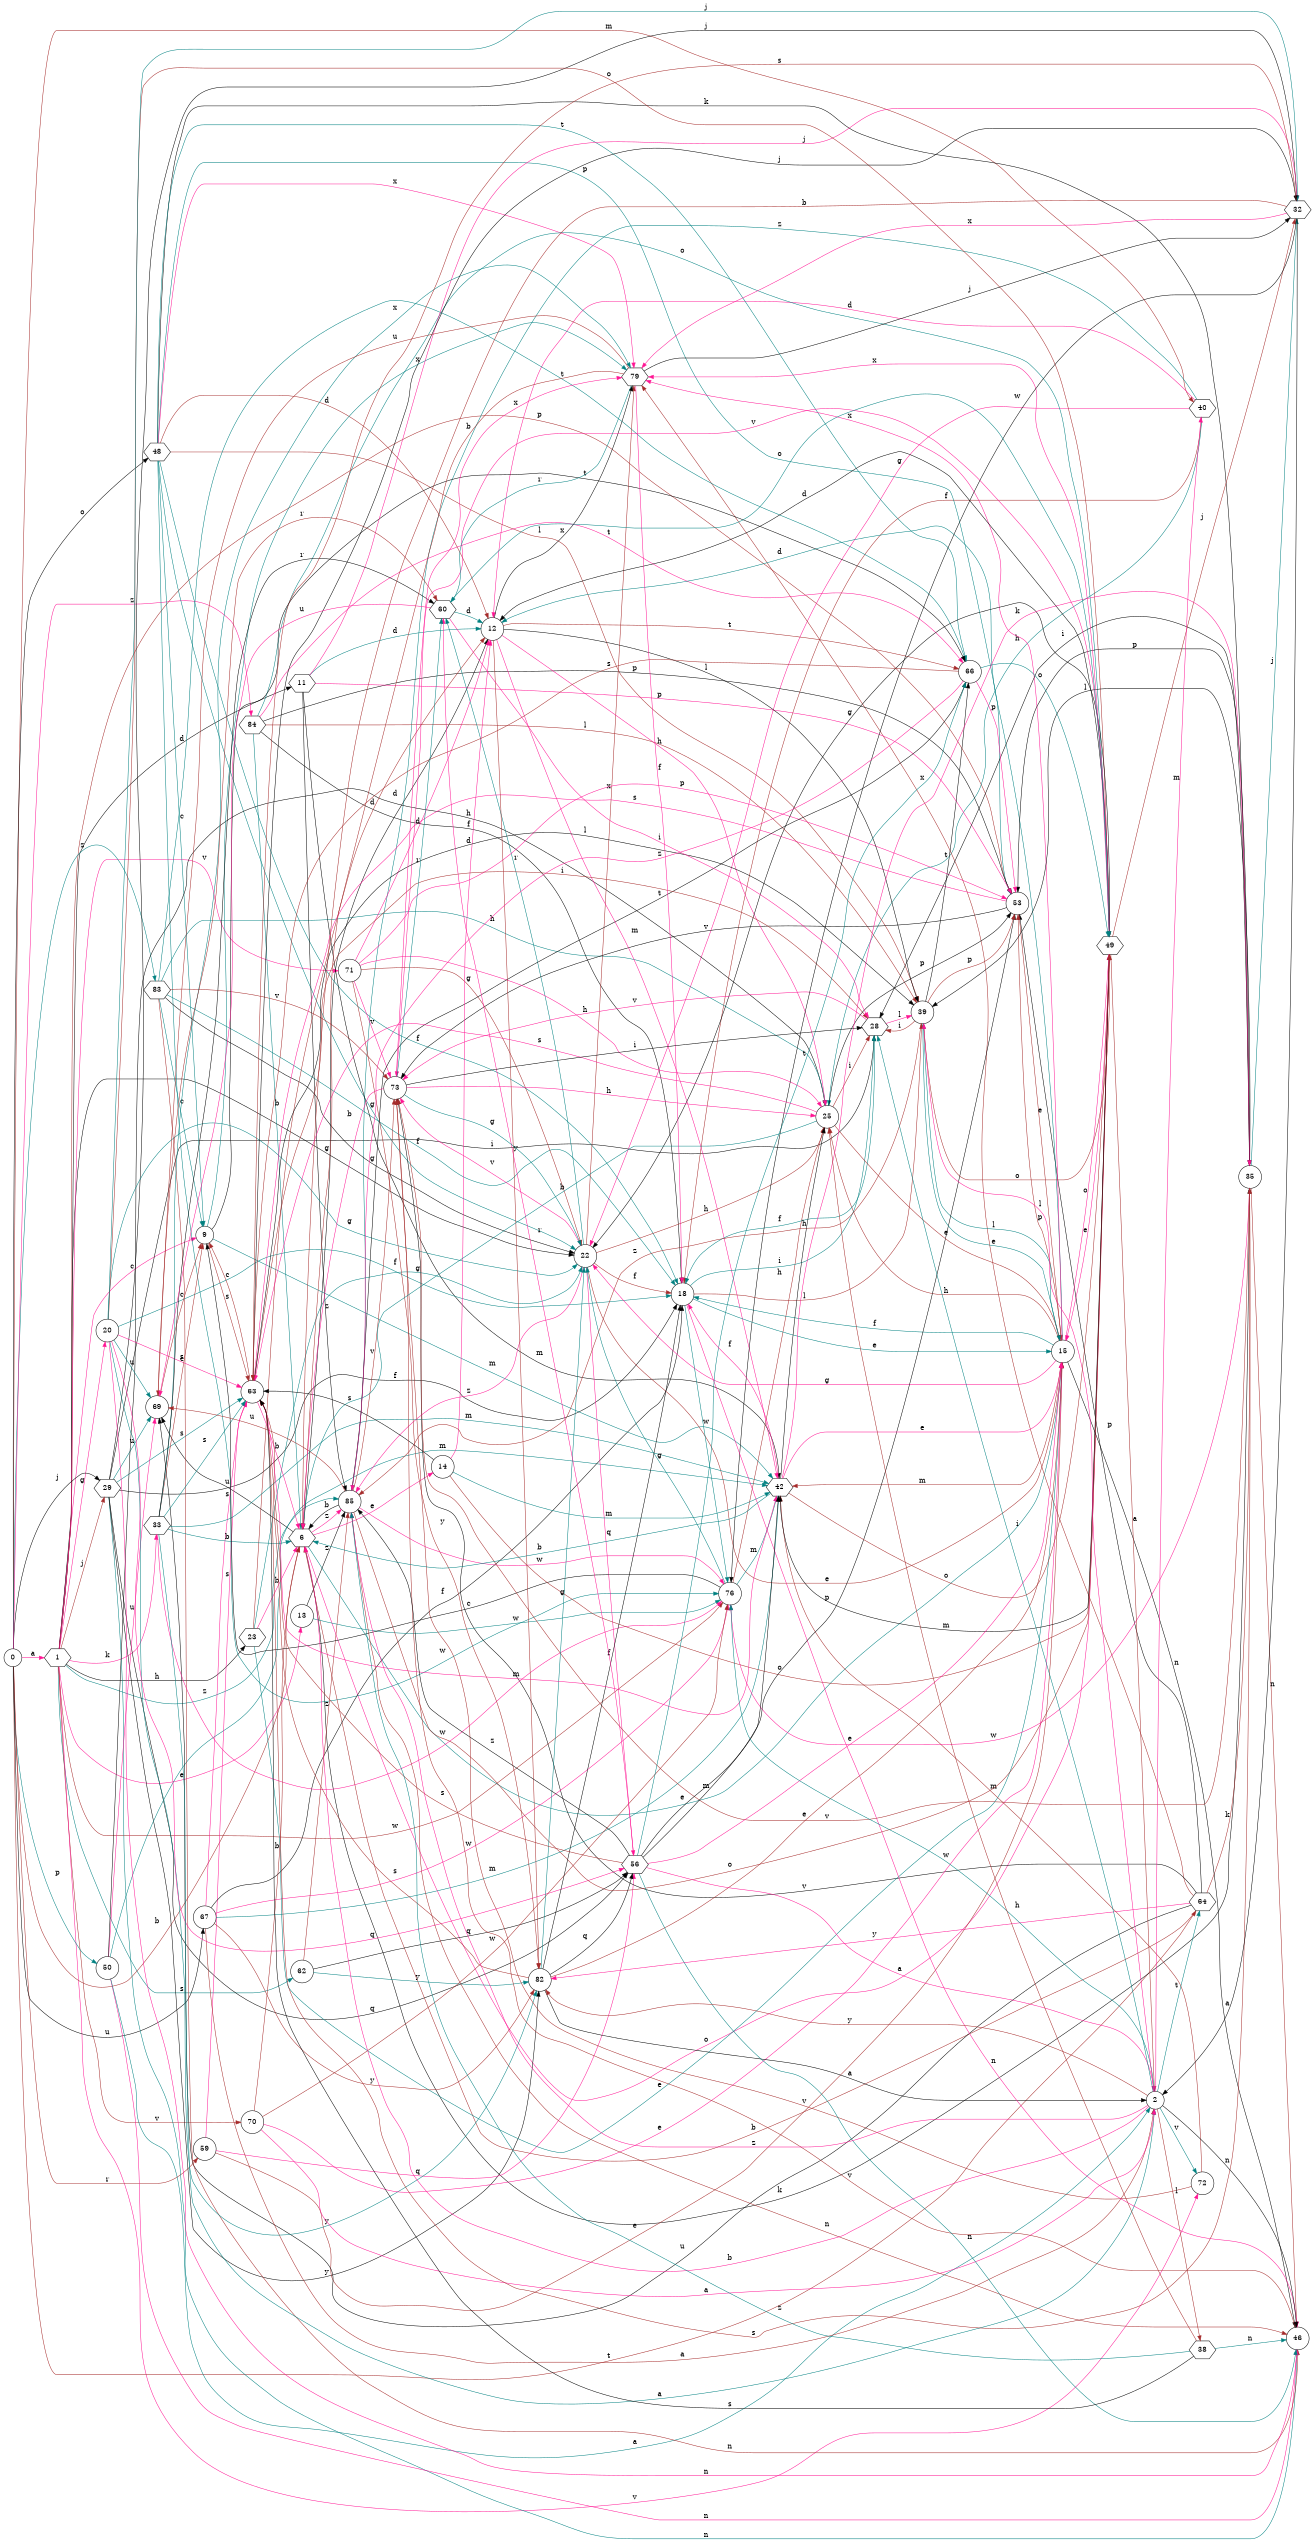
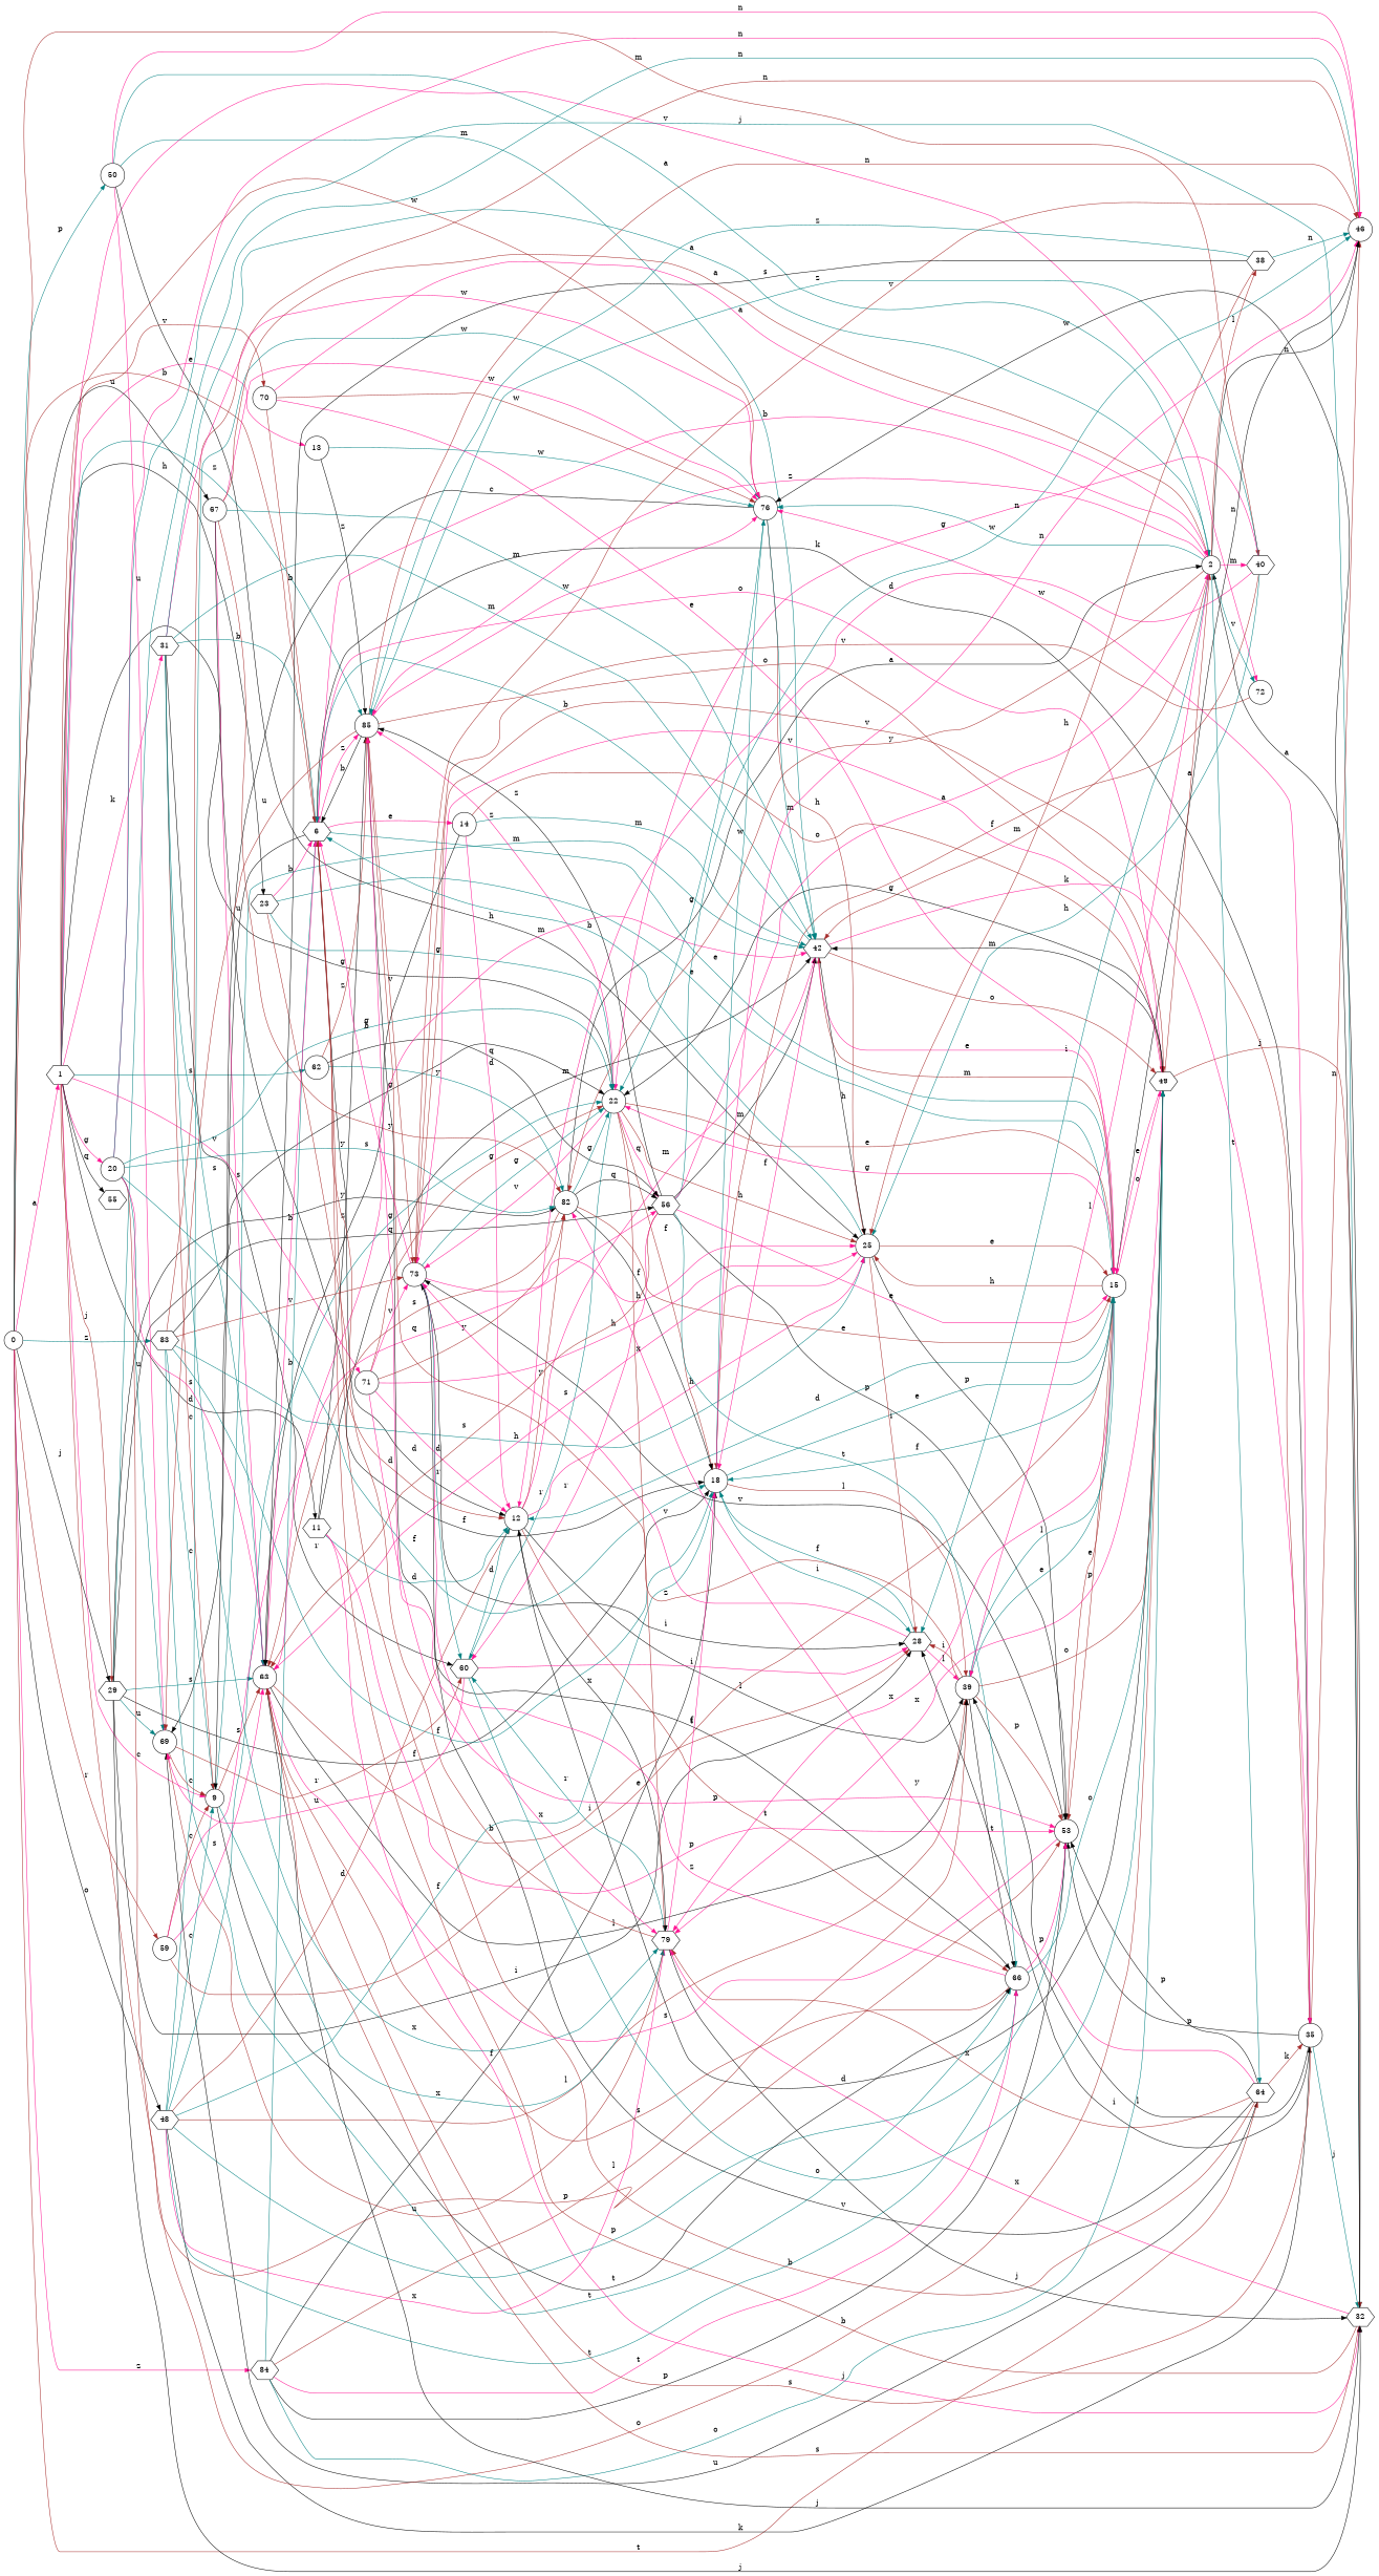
  strict digraph {
    rankdir=LR
    node [shape=circle]
    edge [color=brown]
    1 [shape=hexagon]
    0
    6 [shape=hexagon]
    29 [shape=hexagon]
    40 [shape=hexagon]
    48 [shape=hexagon]
    n7 [label=50]
    59
    64 [shape=hexagon]
    67
    83 [shape=hexagon]
    84 [shape=hexagon]
    9
    11 [shape=hexagon]
    13
    20
    22
    23 [shape=hexagon]
-   33 [shape=hexagon]
+   33 [shape=hexagon label=31]
    53
+   55 [shape=hexagon]
    62
    70
    71
    72
    76
    85
    12
    14
    15
    35
    49 [shape=hexagon]
    69
    28 [shape=hexagon]
    46
    82
    63
    32 [shape=hexagon]
    18
    56 [shape=hexagon]
    25
    39
    66
    79 [shape=hexagon]
    2
    42 [shape=hexagon]
    73
    60 [shape=hexagon]
    38 [shape=hexagon]
    1 -> 29 [label=j]
    1 -> 9 [color=deeppink label=c]
    1 -> 11 [color=black label=d]
    1 -> 13 [color=deeppink label=e]
    1 -> 20 [color=deeppink label=g]
    1 -> 22 [color=black label=g]
    1 -> 23 [color=black label=h]
    1 -> 33 [color=deeppink label=k]
    1 -> 53 [label=p]
+   1 -> 55 [color=black label=q]
    1 -> 62 [color=teal label=s]
    1 -> 70 [label=v]
    1 -> 71 [color=deeppink label=v]
    1 -> 72 [color=deeppink label=v]
    1 -> 76 [label=w]
    1 -> 85 [color=teal label=z]
    0 -> 1 [color=deeppink label=a]
    0 -> 6 [label=b]
    0 -> 29 [color=black label=j]
    0 -> 40 [label=m]
    0 -> 48 [color=black label=o]
    0 -> n7 [color=teal label=p]
    0 -> 59 [label=r]
    0 -> 64 [label=t]
    0 -> 67 [color=black label=u]
    0 -> 83 [color=teal label=z]
    0 -> 84 [color=deeppink label=z]
    6 -> 85 [color=deeppink label=z]
    6 -> 12 [color=black label=d]
    6 -> 14 [color=deeppink label=e]
    6 -> 15 [color=teal label=e]
    6 -> 35 [color=black label=k]
    6 -> 49 [color=deeppink label=o]
    6 -> 69 [color=black label=u]
    29 -> 69 [color=teal label=u]
    29 -> 28 [color=black label=i]
    29 -> 46 [color=teal label=n]
    29 -> 82 [color=black label=y]
    29 -> 63 [color=teal label=s]
    29 -> 32 [color=black label=j]
    29 -> 18 [color=black label=f]
    29 -> 56 [color=black label=q]
    40 -> 22 [color=deeppink label=g]
    40 -> 85 [color=teal label=z]
    40 -> 12 [color=deeppink label=d]
    40 -> 18 [label=f]
    40 -> 25 [color=teal label=h]
    48 -> 9 [color=teal label=c]
    48 -> 22 [color=teal label=g]
    48 -> 53 [color=teal label=p]
    48 -> 76 [color=teal label=w]
    48 -> 12 [label=d]
    48 -> 35 [color=black label=k]
    48 -> 18 [color=teal label=f]
    48 -> 39 [label=l]
    48 -> 66 [color=teal label=t]
    48 -> 79 [color=deeppink label=x]
    n7 -> 69 [color=deeppink label=u]
    n7 -> 46 [color=deeppink label=n]
    n7 -> 25 [color=black label=h]
    n7 -> 2 [color=teal label=a]
    n7 -> 42 [color=teal label=m]
    59 -> 15 [label=e]
    59 -> 63 [color=deeppink label=s]
    59 -> 56 [color=deeppink label=q]
    64 -> 6 [label=b]
    64 -> 53 [color=black label=p]
    64 -> 35 [label=k]
    64 -> 69 [color=black label=u]
    64 -> 82 [color=deeppink label=y]
    64 -> 79 [label=x]
    64 -> 73 [color=black label=v]
    67 -> 76 [color=deeppink label=w]
    67 -> 82 [label=y]
    67 -> 63 [color=deeppink label=s]
    67 -> 18 [color=black label=f]
    67 -> 2 [label=a]
    67 -> 42 [color=teal label=m]
    83 -> 9 [color=teal label=c]
    83 -> 22 [color=black label=g]
    83 -> 46 [label=n]
    83 -> 18 [color=teal label=f]
    83 -> 25 [color=teal label=h]
    83 -> 66 [color=teal label=t]
    83 -> 73 [label=v]
    84 -> 6 [color=teal label=b]
    84 -> 53 [color=black label=p]
    84 -> 49 [color=teal label=o]
    84 -> 18 [color=black label=f]
    84 -> 39 [label=l]
    84 -> 66 [color=deeppink label=t]
    9 -> 63 [label=s]
    9 -> 66 [color=black label=t]
    9 -> 79 [color=teal label=x]
    9 -> 42 [color=teal label=m]
    11 -> 53 [color=deeppink label=p]
    11 -> 85 [color=black label=z]
    11 -> 12 [color=teal label=d]
    11 -> 32 [color=deeppink label=j]
    11 -> 42 [color=black label=m]
    13 -> 76 [color=teal label=w]
    13 -> 85 [color=black label=z]
    20 -> 22 [color=teal label=g]
    20 -> 49 [label=o]
    20 -> 69 [color=teal label=u]
    20 -> 46 [color=deeppink label=n]
    20 -> 82 [color=teal label=y]
    20 -> 63 [color=deeppink label=s]
    20 -> 32 [color=teal label=j]
    20 -> 18 [color=teal label=f]
-   20 -> 56 [color=deeppink label=q]
    22 -> 85 [color=deeppink label=z]
    22 -> 15 [label=e]
    22 -> 18 [label=f]
    22 -> 56 [color=deeppink label=q]
    22 -> 25 [label=h]
    22 -> 79 [label=x]
    22 -> 73 [color=deeppink label=v]
    22 -> 60 [color=teal label=r]
    23 -> 6 [color=deeppink label=b]
    23 -> 22 [color=teal label=g]
    23 -> 12 [label=d]
    23 -> 15 [color=teal label=e]
    33 -> 6 [color=teal label=b]
    33 -> 9 [label=c]
    33 -> 76 [color=deeppink label=w]
    33 -> 63 [color=teal label=s]
    33 -> 79 [color=teal label=x]
    33 -> 2 [color=teal label=a]
    33 -> 42 [color=teal label=m]
    33 -> 60 [color=black label=r]
    53 -> 15 [label=e]
    53 -> 63 [color=deeppink label=s]
    53 -> 73 [color=black label=v]
    62 -> 85 [label=z]
    62 -> 82 [color=teal label=y]
    62 -> 56 [color=black label=q]
    70 -> 6 [label=b]
    70 -> 76 [label=w]
    70 -> 15 [color=deeppink label=e]
    70 -> 2 [color=deeppink label=a]
    71 -> 22 [label=g]
    71 -> 53 [color=deeppink label=p]
    71 -> 12 [color=deeppink label=d]
    71 -> 82 [label=y]
    71 -> 25 [color=deeppink label=h]
    71 -> 73 [color=deeppink label=v]
    72 -> 73 [label=v]
    76 -> 9 [color=black label=c]
    76 -> 22 [color=teal label=g]
    76 -> 25 [label=h]
    76 -> 42 [color=teal label=m]
    85 -> 6 [color=black label=b]
    85 -> 76 [color=deeppink label=w]
    85 -> 49 [label=o]
    85 -> 69 [label=u]
    85 -> 46 [label=n]
    85 -> 66 [color=black label=t]
    85 -> 73 [label=v]
    12 -> 82 [label=y]
    12 -> 25 [color=deeppink label=h]
    12 -> 39 [color=black label=l]
    12 -> 66 [label=t]
    12 -> 79 [color=black label=x]
    12 -> 42 [color=deeppink label=m]
    14 -> 12 [color=deeppink label=d]
    14 -> 49 [label=o]
    14 -> 63 [color=black label=s]
    14 -> 42 [color=teal label=m]
    15 -> 22 [color=deeppink label=g]
    15 -> 53 [label=p]
    15 -> 12 [color=teal label=d]
    15 -> 49 [color=deeppink label=o]
    15 -> 46 [color=black label=n]
    15 -> 18 [color=teal label=f]
    15 -> 25 [label=h]
    15 -> 39 [color=teal label=l]
    15 -> 79 [color=deeppink label=x]
    15 -> 42 [label=m]
    35 -> 53 [color=black label=p]
    35 -> 76 [color=deeppink label=w]
    35 -> 28 [color=black label=i]
    35 -> 46 [label=n]
    35 -> 63 [label=s]
    35 -> 32 [color=teal label=j]
    35 -> 39 [color=black label=l]
    35 -> 73 [label=v]
    49 -> 22 [color=black label=g]
    49 -> 12 [color=black label=d]
    49 -> 15 [color=deeppink label=e]
    49 -> 32 [label=j]
    49 -> 79 [color=deeppink label=x]
    49 -> 2 [label=a]
    49 -> 42 [color=black label=m]
    49 -> 73 [color=deeppink label=v]
    69 -> 9 [label=c]
    69 -> 60 [label=r]
    28 -> 18 [color=teal label=f]
    28 -> 39 [color=deeppink label=l]
    28 -> 73 [color=deeppink label=v]
    46 -> 73 [label=v]
    82 -> 22 [color=teal label=g]
    82 -> 15 [label=e]
    82 -> 63 [label=s]
    82 -> 18 [color=black label=f]
    82 -> 56 [color=black label=q]
    82 -> 2 [color=black label=a]
    63 -> 6 [color=deeppink label=b]
-   63 -> 9 [label=c]
+   59 -> 9 [label=c]
    63 -> 28 [label=i]
    63 -> 32 [color=black label=j]
    63 -> 39 [color=black label=l]
    63 -> 42 [color=deeppink label=m]
    32 -> 6 [label=b]
    32 -> 76 [color=black label=w]
    32 -> 63 [label=s]
    32 -> 79 [color=deeppink label=x]
    32 -> 2 [color=black label=a]
    18 -> 76 [color=teal label=w]
    18 -> 15 [color=teal label=e]
    18 -> 28 [color=teal label=i]
    18 -> 46 [color=deeppink label=n]
    18 -> 39 [label=l]
    56 -> 53 [color=black label=p]
    56 -> 85 [color=black label=z]
    56 -> 15 [color=deeppink label=e]
    56 -> 46 [color=teal label=n]
    56 -> 63 [label=s]
    56 -> 66 [color=teal label=t]
    56 -> 2 [color=deeppink label=a]
    56 -> 42 [color=black label=m]
    56 -> 60 [color=deeppink label=r]
    25 -> 6 [color=teal label=b]
    25 -> 53 [color=black label=p]
    25 -> 15 [label=e]
    25 -> 28 [label=i]
    25 -> 63 [color=deeppink label=s]
    39 -> 53 [label=p]
    39 -> 85 [label=z]
    39 -> 15 [color=teal label=e]
    39 -> 49 [label=o]
    39 -> 28 [label=i]
    39 -> 66 [color=black label=t]
    66 -> 53 [color=deeppink label=p]
    66 -> 85 [color=deeppink label=z]
    66 -> 49 [color=teal label=o]
    66 -> 63 [label=s]
    79 -> 6 [label=b]
    79 -> 69 [label=u]
    79 -> 32 [color=black label=j]
    79 -> 18 [color=deeppink label=f]
    79 -> 60 [color=teal label=r]
    2 -> 6 [color=deeppink label=b]
    2 -> 40 [color=deeppink label=m]
    2 -> 64 [color=teal label=t]
    2 -> 72 [color=teal label=v]
    2 -> 76 [color=teal label=w]
    2 -> 85 [color=deeppink label=z]
    2 -> 28 [color=teal label=i]
    2 -> 46 [color=black label=n]
    2 -> 82 [label=y]
    2 -> 39 [color=deeppink label=l]
-   72 -> 42 [label=m]
+   2 -> 42 [label=m]
    2 -> 38 [label=l]
    42 -> 6 [color=teal label=b]
    42 -> 15 [color=deeppink label=e]
    42 -> 35 [color=deeppink label=k]
    42 -> 49 [label=o]
    42 -> 18 [color=deeppink label=f]
    42 -> 25 [color=black label=h]
    73 -> 6 [color=deeppink label=b]
    73 -> 22 [color=teal label=g]
    73 -> 28 [color=black label=i]
    73 -> 25 [color=deeppink label=h]
    73 -> 79 [color=deeppink label=x]
    73 -> 60 [color=teal label=r]
    60 -> 12 [color=teal label=d]
    60 -> 49 [color=teal label=o]
    60 -> 69 [color=deeppink label=u]
    60 -> 28 [color=deeppink label=i]
    38 -> 85 [color=teal label=z]
    38 -> 46 [color=teal label=n]
    38 -> 63 [color=black label=s]
    38 -> 25 [label=h]
  }
